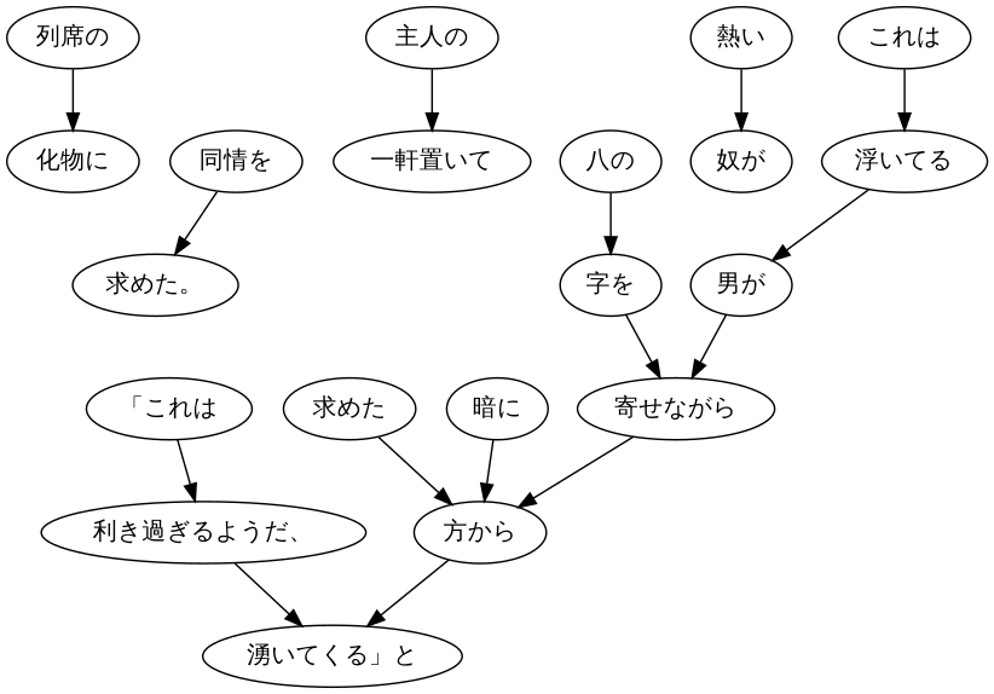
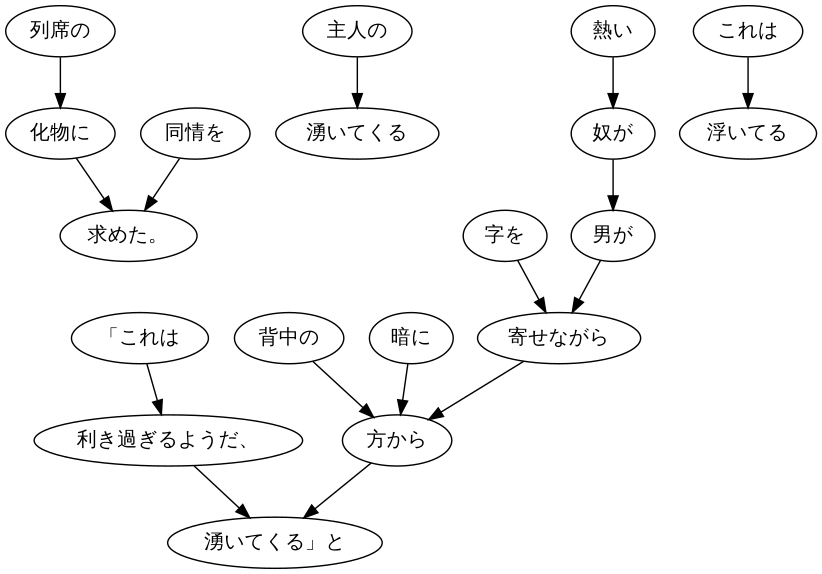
  digraph {
    n1 [label="求めた。"]
    n2 [label="主人の"]
-   n3 [label="一軒置いて"]
+   n3 [label="湧いてくる"]
    n4 [label="浮いてる"]
    n5 [label="男が"]
    n6 [label="これは"]
    n7 [label="寄せながら"]
    n8 [label="方から"]
-   n9 [label="八の"]
    n10 [label="字を"]
    n11 [label="「これは"]
    n12 [label="利き過ぎるようだ、"]
    n13 [label="湧いてくる」と"]
-   n14 [label="求めた"]
+   n14 [label="背中の"]
    n15 [label="熱い"]
    n16 [label="奴が"]
    n17 [label="暗に"]
    n18 [label="列席の"]
    n19 [label="化物に"]
    n20 [label="同情を"]
    n2 -> n3
-   n4 -> n5
+   n16 -> n5
    n5 -> n7
    n6 -> n4
    n7 -> n8
    n8 -> n13
-   n9 -> n10
    n10 -> n7
    n11 -> n12
    n12 -> n13
    n14 -> n8
    n15 -> n16
    n17 -> n8
    n18 -> n19
+   n19 -> n1
    n20 -> n1
  }
